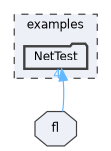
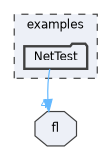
  digraph {
    compound=true
    node [color=grey25 fillcolor="#edf0f7" fontname=Helvetica fontsize=10]
    n1 [height=0.2 label=NetTest shape=folder style="filled,bold" width=0.4]
    n2 [height=0.2 label=fl shape=octagon style=filled width=0.4]
    subgraph cluster_1 {
      bgcolor="#edf0f7"
      fontname=Helvetica
      fontsize=10
      label=examples
      pencolor=grey25
      style="filled,dashed"
      n1
    }
-   n2 -> n1 [color=steelblue1 fontcolor=steelblue1 fontname=Helvetica fontsize=10 headlabel=4 labeldistance=1.5 labelfontname=Helvetica labelfontsize=10 arrowhead=normal]
+   n1 -> n2 [color=steelblue1 fontcolor=steelblue1 fontname=Helvetica fontsize=10 headlabel=4 labeldistance=1.5 labelfontname=Helvetica labelfontsize=10 arrowhead=normal]
  }
